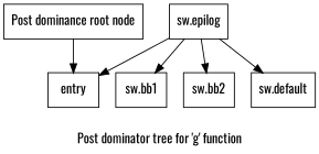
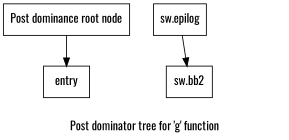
  digraph {
    fontname=Oswald
    label="Post dominator tree for 'g' function"
    node [fontname=Oswald shape=record]
    edge [fontname=Oswald]
    n1 [label="{Post dominance root node}"]
    n2 [label="{entry}"]
    n3 [label="{sw.epilog}"]
-   n4 [label="{sw.bb1}"]
    n5 [label="{sw.bb2}"]
-   n6 [label="{sw.default}"]
    n1 -> n2
-   n3 -> n2
-   n3 -> n4
    n3 -> n5
-   n3 -> n6
  }
